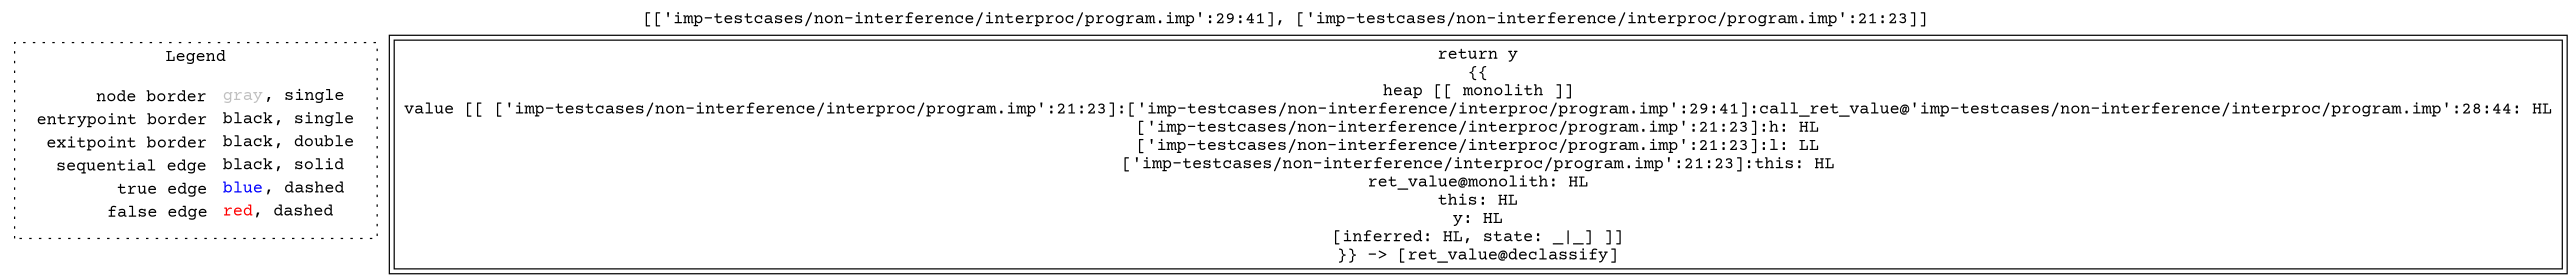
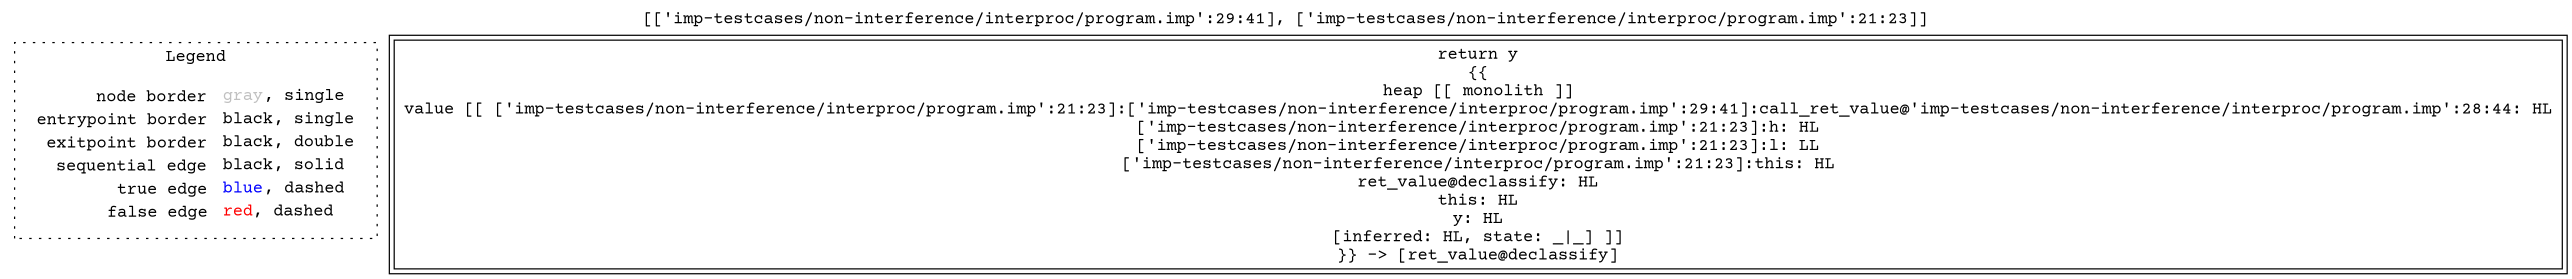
  digraph {
    label="[['imp-testcases/non-interference/interproc/program.imp':29:41], ['imp-testcases/non-interference/interproc/program.imp':21:23]]"
    labelloc=t
    fontname="Courier Prime"
    node [fontname="Courier Prime"]
    n1 [label=<<table border="0" cellpadding="2" cellspacing="0" cellborder="0"><tr><td align="right">node border&nbsp;</td><td align="left"><font color="gray">gray</font>, single</td></tr><tr><td align="right">entrypoint border&nbsp;</td><td align="left"><font color="black">black</font>, single</td></tr><tr><td align="right">exitpoint border&nbsp;</td><td align="left"><font color="black">black</font>, double</td></tr><tr><td align="right">sequential edge&nbsp;</td><td align="left"><font color="black">black</font>, solid</td></tr><tr><td align="right">true edge&nbsp;</td><td align="left"><font color="blue">blue</font>, dashed</td></tr><tr><td align="right">false edge&nbsp;</td><td align="left"><font color="red">red</font>, dashed</td></tr></table>> shape=plaintext]
-   n2 [color=black label=<return y<BR/>{{<BR/>heap [[ monolith ]]<BR/>value [[ ['imp-testcases/non-interference/interproc/program.imp':21:23]:['imp-testcases/non-interference/interproc/program.imp':29:41]:call_ret_value@'imp-testcases/non-interference/interproc/program.imp':28:44: HL<BR/>['imp-testcases/non-interference/interproc/program.imp':21:23]:h: HL<BR/>['imp-testcases/non-interference/interproc/program.imp':21:23]:l: LL<BR/>['imp-testcases/non-interference/interproc/program.imp':21:23]:this: HL<BR/>ret_value@monolith: HL<BR/>this: HL<BR/>y: HL<BR/>[inferred: HL, state: _|_] ]]<BR/>}} -&gt; [ret_value@declassify]> peripheries=2 shape=rect]
+   n2 [color=black label=<return y<BR/>{{<BR/>heap [[ monolith ]]<BR/>value [[ ['imp-testcases/non-interference/interproc/program.imp':21:23]:['imp-testcases/non-interference/interproc/program.imp':29:41]:call_ret_value@'imp-testcases/non-interference/interproc/program.imp':28:44: HL<BR/>['imp-testcases/non-interference/interproc/program.imp':21:23]:h: HL<BR/>['imp-testcases/non-interference/interproc/program.imp':21:23]:l: LL<BR/>['imp-testcases/non-interference/interproc/program.imp':21:23]:this: HL<BR/>ret_value@declassify: HL<BR/>this: HL<BR/>y: HL<BR/>[inferred: HL, state: _|_] ]]<BR/>}} -&gt; [ret_value@declassify]> peripheries=2 shape=rect]
    subgraph cluster_1 {
      label=Legend
      style=dotted
      n1
    }
  }
